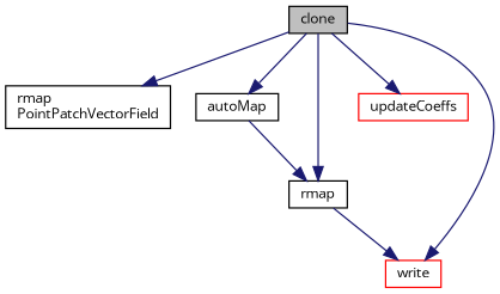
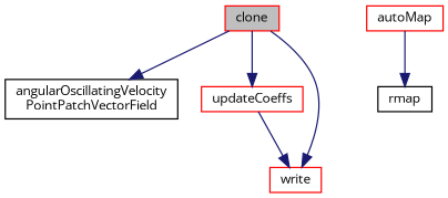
  digraph {
    fontname="Open Sans"
    rankdir=TB
    node [color=black fontname="Open Sans" fontsize=10 shape=record]
    edge [color=midnightblue fontname="Open Sans" fontsize=10 labelfontname=FreeSans labelfontsize=10 style=solid]
-   n1 [fillcolor=grey75 fontcolor=black height=0.2 label=clone style=filled width=0.4]
-   n2 [height=0.2 label="rmap\lPointPatchVectorField" width=0.4]
-   n3 [height=0.2 label=autoMap width=0.4]
+   n1 [color=red fillcolor=grey75 fontcolor=black height=0.2 label=clone style=filled width=0.4]
+   n2 [height=0.2 label="angularOscillatingVelocity\lPointPatchVectorField" width=0.4]
+   n3 [color=red height=0.2 label=autoMap width=0.4]
    n4 [height=0.2 label=rmap width=0.4]
    n5 [color=red height=0.2 label=updateCoeffs width=0.4]
    n6 [color=red height=0.2 label=write width=0.4]
    n1 -> n2
-   n1 -> n3
-   n1 -> n4
    n1 -> n5
    n1 -> n6
    n3 -> n4
-   n4 -> n6
+   n5 -> n6
  }
